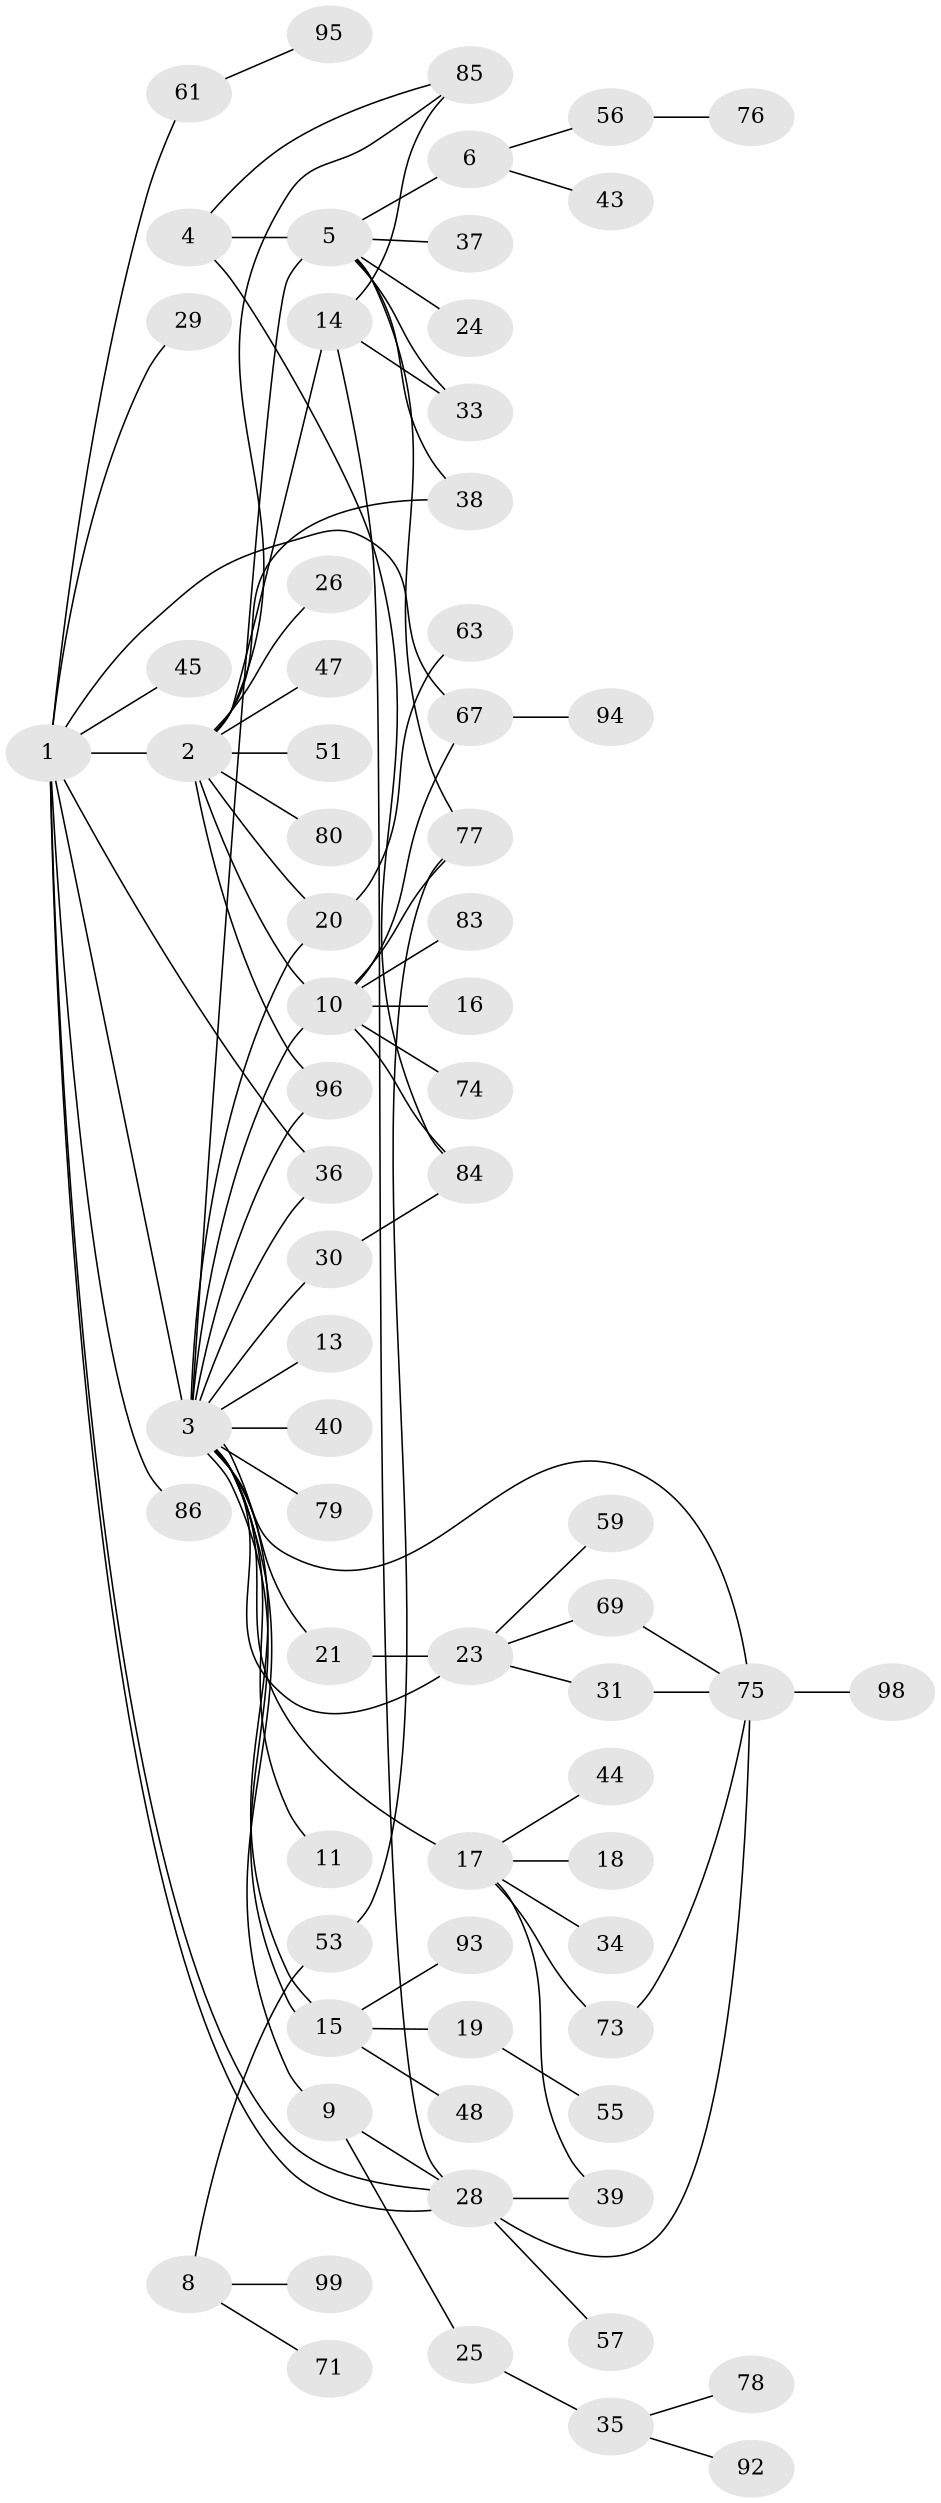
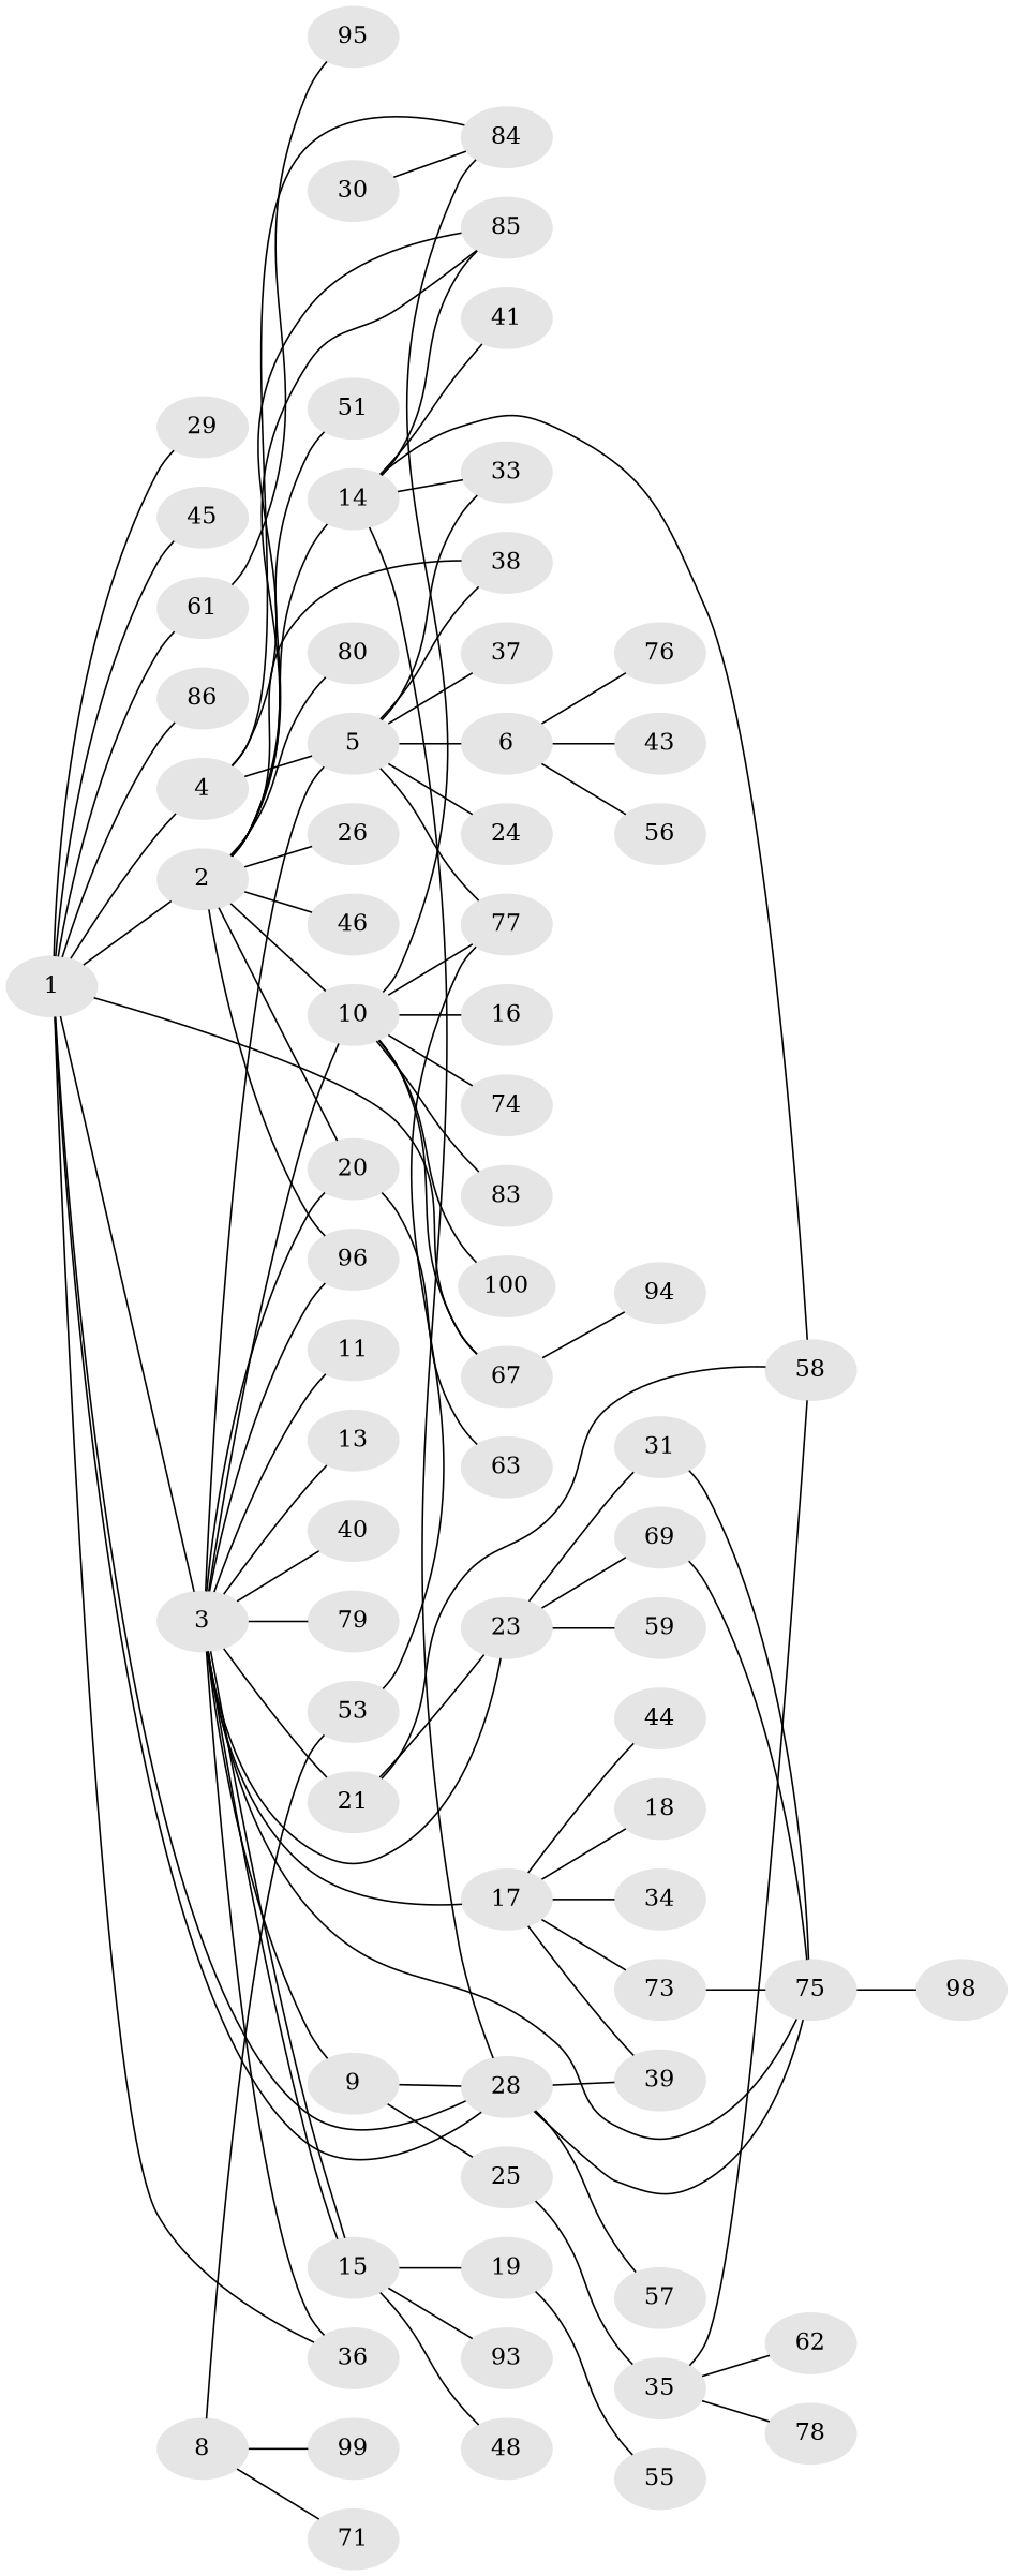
  graph {
    rankdir=LR
    node [color=gray90 style=filled]
    1 [super="+22"]
    2 [super="+7"]
    3 [super="+52"]
    4
    28 [super="+50"]
    29
    36
    45
    61
    67 [super="+68"]
    86
    10 [super="+82"]
    14 [super="+66"]
    20
    26
    38
-   46 [label=47]
+   46
    51 [super="+87"]
    80
    96
    85
    5 [super="+47"]
    9 [super="+89"]
    11
    13
    15 [super="+70"]
    17 [super="+27"]
    21 [super="+62"]
    23 [super="+60"]
    30
    40
    75 [super="+81"]
    79
    84 [super="+90"]
    39 [super="+72"]
    57
    95
    94
    8 [super="+49"]
    53
    71
    99
    77 [super="+88"]
    16
    74
    83
+   100
    33
+   41 [super="+91"]
+   58 [super="+69"]
    63
    6 [super="+12"]
    24
    37
    25 [super="+32"]
    19 [super="+54"]
    48
    93
    18
    34
    44
    73
    31 [super="+65"]
    59
    n65 [label=69]
    98
    43
    56
    76
    35 [super="+42"]
    55
    78
-   92
+   92 [label=62]
    1 -- 2
    1 -- 3
+   1 -- 4
    1 -- 28
    1 -- 28
    1 -- 29
    1 -- 36
    1 -- 45
    1 -- 61
    1 -- 67 [weight=2]
    1 -- 86
    2 -- 10
    2 -- 14
    2 -- 20
    2 -- 26
    2 -- 38
    2 -- 46
    2 -- 51
    2 -- 80
    2 -- 96
    2 -- 85
    3 -- 36
    3 -- 10
    3 -- 20
    3 -- 96
    3 -- 5
    3 -- 9
    3 -- 11
    3 -- 13
    3 -- 15
    3 -- 15
    3 -- 17
    3 -- 21
    3 -- 23
-   3 -- 30
    3 -- 40
    3 -- 75
    3 -- 79
    4 -- 85
    4 -- 5
    4 -- 84
    28 -- 75
    28 -- 39
    28 -- 57
    61 -- 95
    67 -- 94
    10 -- 67
    10 -- 84
    10 -- 77
    10 -- 16
    10 -- 74
    10 -- 83
+   10 -- 100
    14 -- 28
    14 -- 85
    14 -- 33
+   14 -- 41
+   14 -- 58
    20 -- 63
    5 -- 38
    5 -- 77
    5 -- 33
    5 -- 6
    5 -- 24
    5 -- 37
    9 -- 28
    9 -- 25
    15 -- 19
    15 -- 48
    15 -- 93
    17 -- 39
    17 -- 18
    17 -- 34
    17 -- 44 [weight=2]
    17 -- 73
    21 -- 23
+   21 -- 58
    23 -- 31
    23 -- 59
    23 -- n65
    30 -- 84
    75 -- 98
    8 -- 53
    8 -- 71
    8 -- 99
    53 -- 77
    6 -- 43
    6 -- 56
-   56 -- 76
+   6 -- 76
    25 -- 35
    19 -- 55
    73 -- 75
    31 -- 75
    n65 -- 75
+   35 -- 58
    35 -- 78
    35 -- 92
  }
